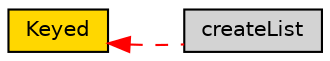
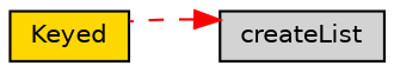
  digraph {
    rankdir=LR
    node [color=black fontname=Helvetica fontsize=10 shape=record style=filled]
    n1 [fillcolor=gold fontcolor=black height=0.2 label=Keyed width=0.4]
    n2 [height=0.2 label=createList width=0.4 fillcolor=lightgrey]
-   n1 -> n2 [color=red dir=back fontname=Helvetica fontsize=10 labelfontname=Helvetica labelfontsize=10 style=dashed]
+   n2 -> n1 [color=red dir=back fontname=Helvetica fontsize=10 labelfontname=Helvetica labelfontsize=10 style=dashed]
  }
